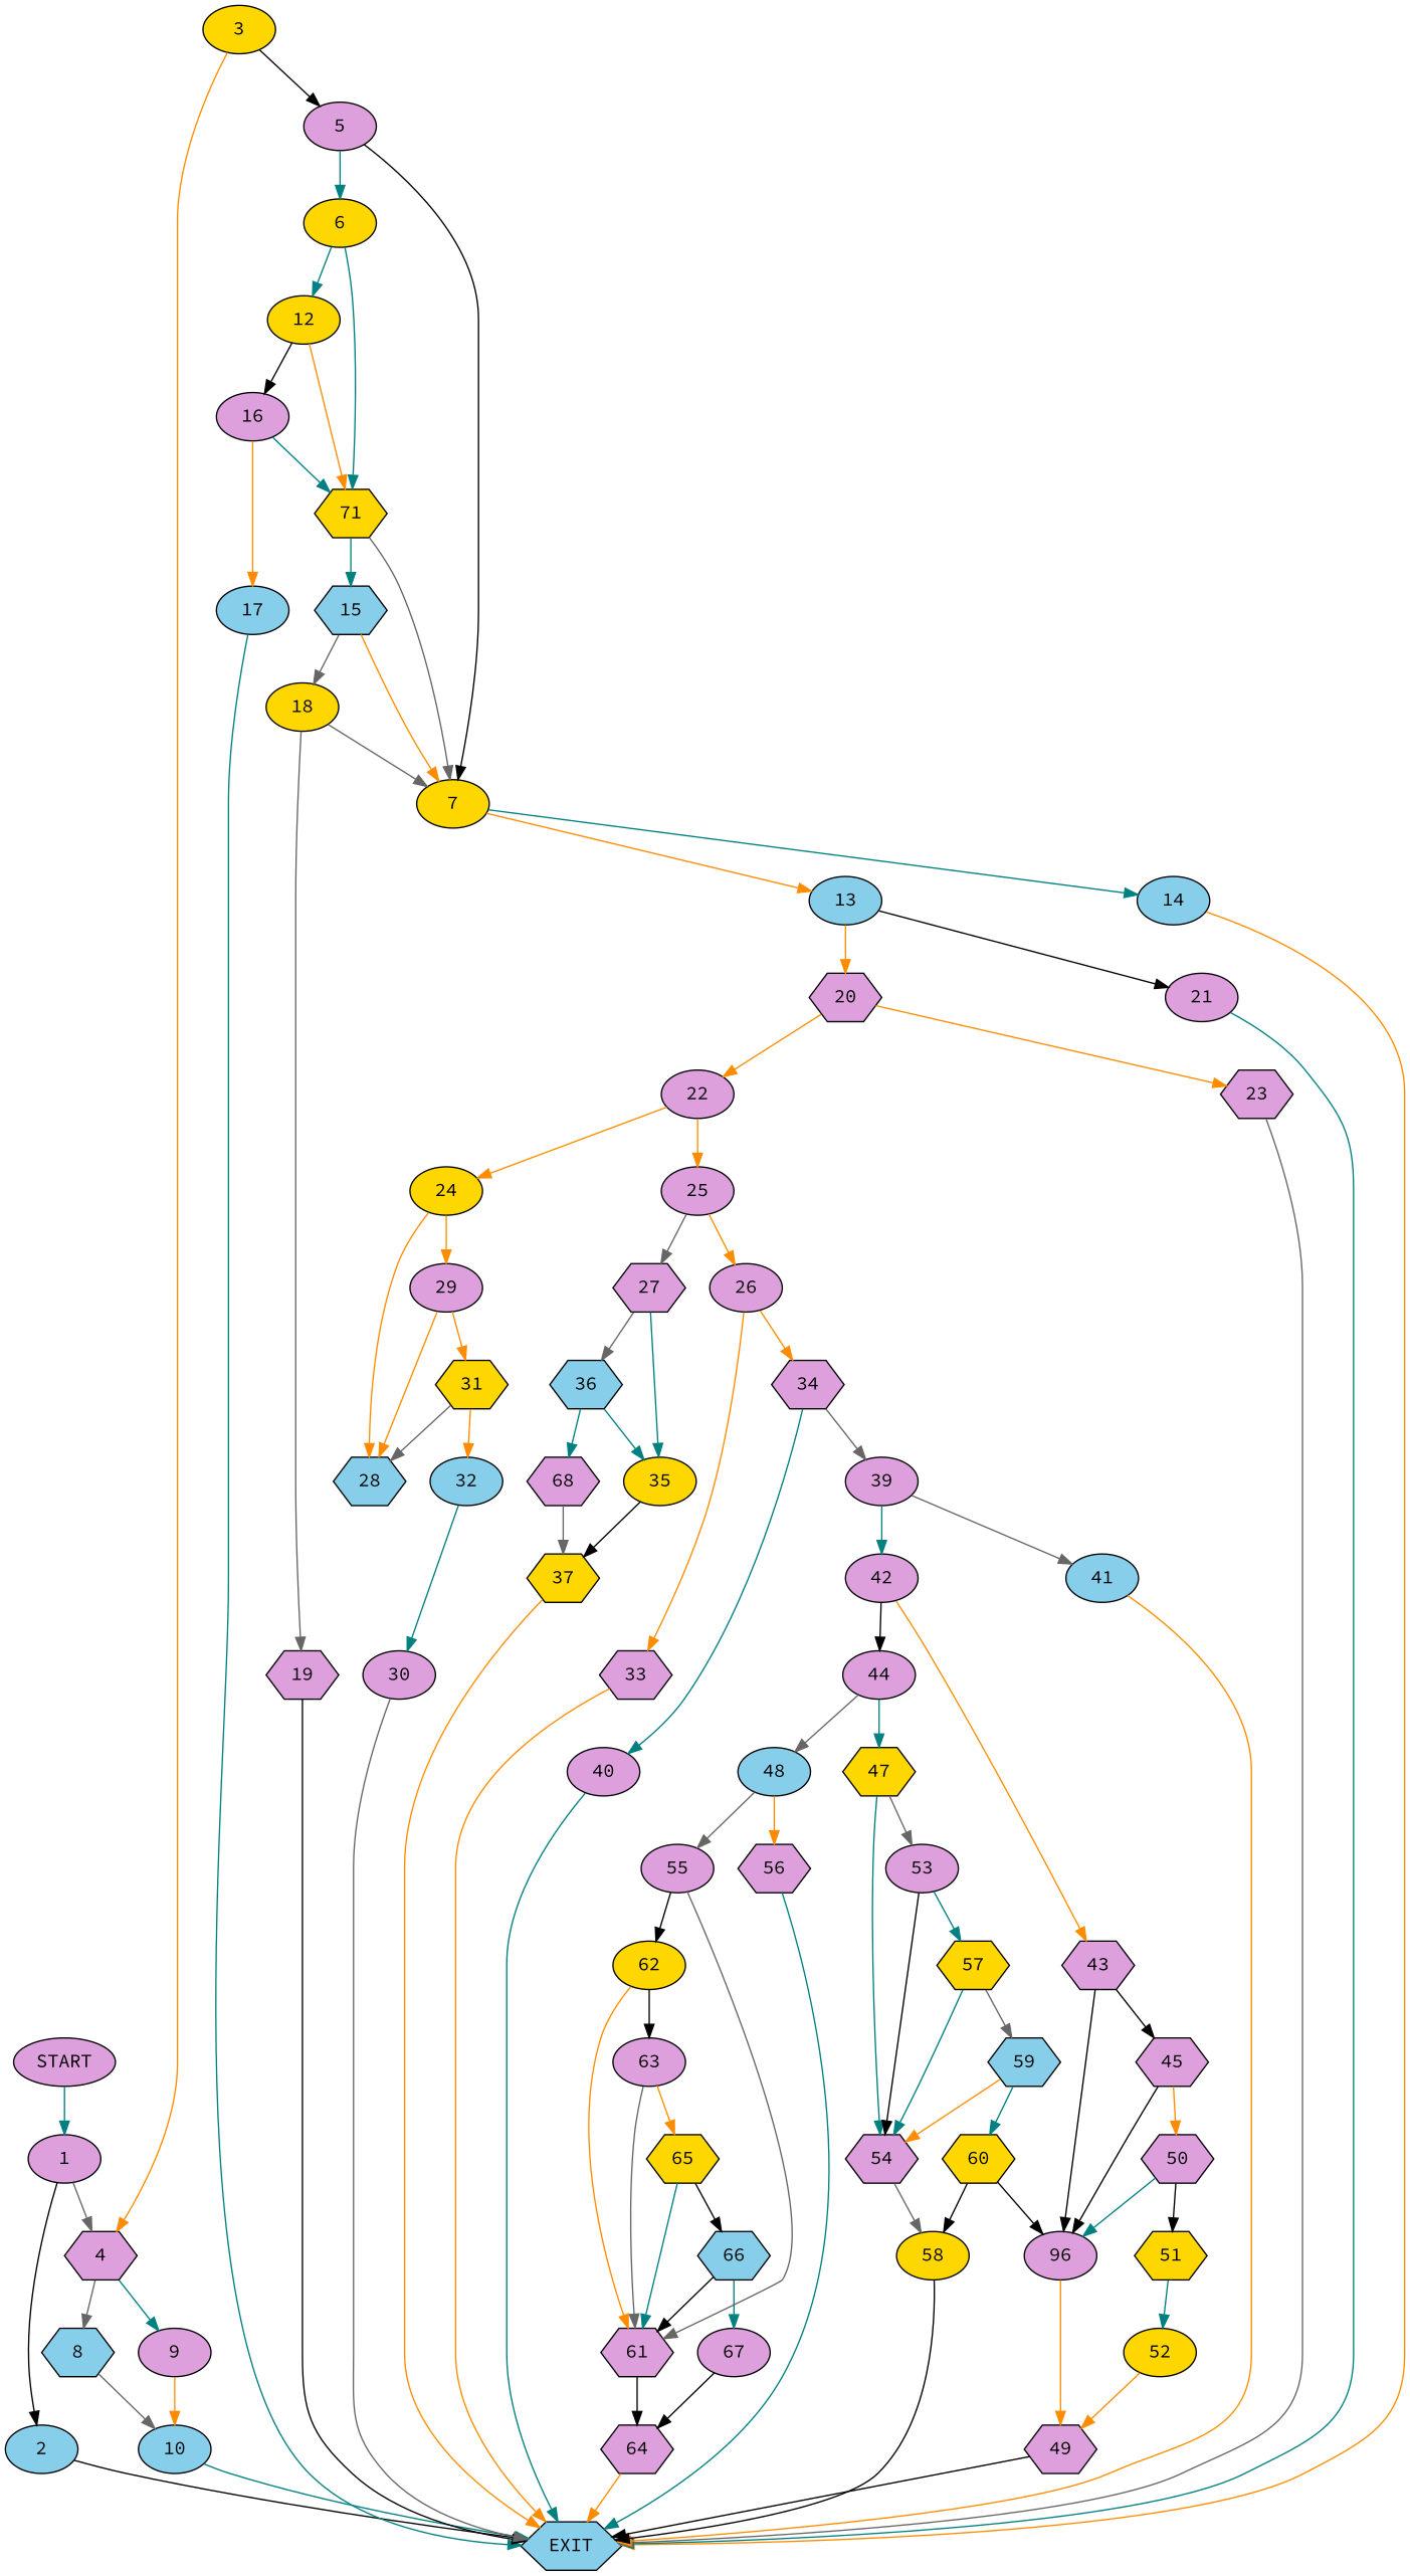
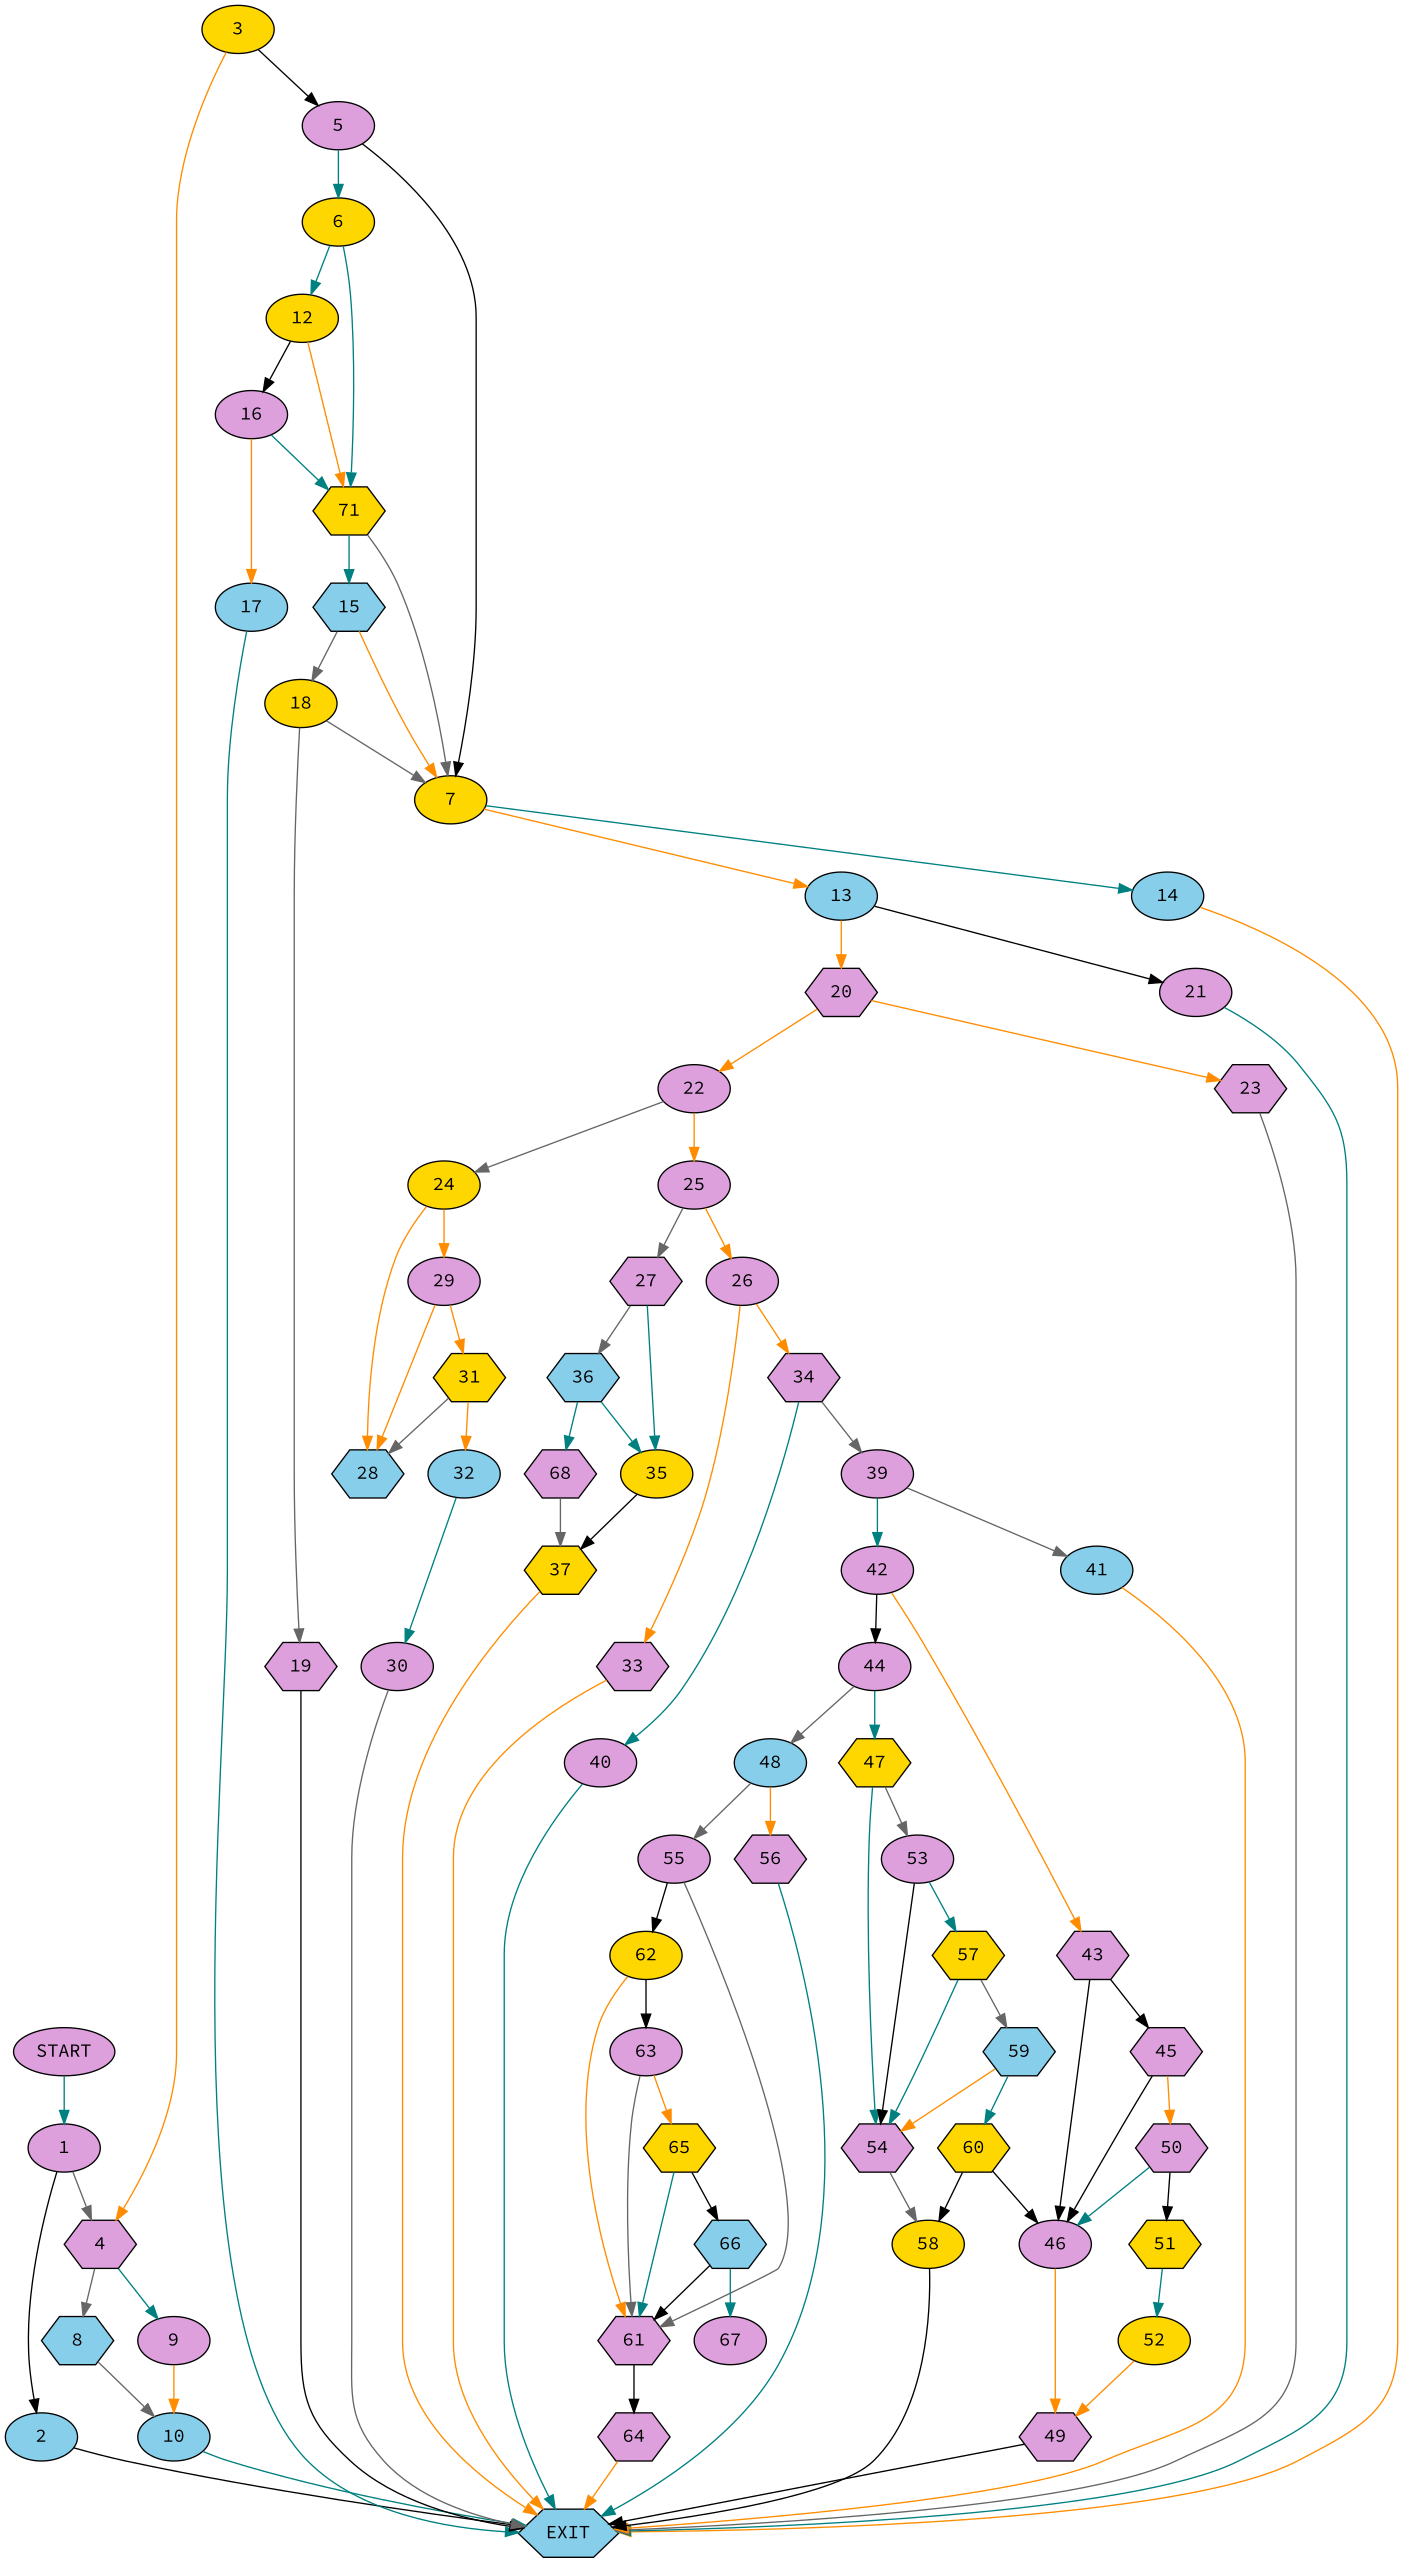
  digraph {
    fontname="Source Code Pro"
    node [fillcolor=plum fontname="Source Code Pro" shape=ellipse style=filled]
    edge [color=darkorange fontname="Source Code Pro"]
    n1 [label=START]
    1
    2 [fillcolor=skyblue]
    4 [shape=hexagon]
    n5 [fillcolor=skyblue label=EXIT shape=hexagon]
    3 [fillcolor=gold]
    5
    8 [fillcolor=skyblue shape=hexagon]
    9
    6 [fillcolor=gold]
    7 [fillcolor=gold]
    10 [fillcolor=skyblue]
    n13 [fillcolor=gold label=71 shape=hexagon]
    12 [fillcolor=gold]
    13 [fillcolor=skyblue]
    14 [fillcolor=skyblue]
    15 [fillcolor=skyblue shape=hexagon]
    16
    20 [shape=hexagon]
    21
    18 [fillcolor=gold]
    17 [fillcolor=skyblue]
    22
    23 [shape=hexagon]
    19 [shape=hexagon]
    24 [fillcolor=gold]
    25
    28 [fillcolor=skyblue shape=hexagon]
    29
    26
    27 [shape=hexagon]
    31 [fillcolor=gold shape=hexagon]
    33 [shape=hexagon]
    34 [shape=hexagon]
    35 [fillcolor=gold]
    36 [fillcolor=skyblue shape=hexagon]
    39
    40
    37 [fillcolor=gold shape=hexagon]
    n40 [label=68 shape=hexagon]
    30
    32 [fillcolor=skyblue]
    41 [fillcolor=skyblue]
    42
    43 [shape=hexagon]
    44
    45 [shape=hexagon]
-   46 [label=96]
+   46
    47 [fillcolor=gold shape=hexagon]
    48 [fillcolor=skyblue]
    50 [shape=hexagon]
    49 [shape=hexagon]
    53
    54 [shape=hexagon]
    55
    56 [shape=hexagon]
    51 [fillcolor=gold shape=hexagon]
    57 [fillcolor=gold shape=hexagon]
    58 [fillcolor=gold]
    61 [shape=hexagon]
    62 [fillcolor=gold]
    52 [fillcolor=gold]
    59 [fillcolor=skyblue shape=hexagon]
    64 [shape=hexagon]
    63
    60 [fillcolor=gold shape=hexagon]
    65 [fillcolor=gold shape=hexagon]
    66 [fillcolor=skyblue shape=hexagon]
    67
    n1 -> 1 [color=teal]
    1 -> 2 [color=black]
    1 -> 4 [color=gray40]
    2 -> n5 [color=black]
    4 -> 8 [color=gray40]
    4 -> 9 [color=teal]
    3 -> 4
    3 -> 5 [color=black]
    5 -> 6 [color=teal]
    5 -> 7 [color=black]
    8 -> 10 [color=gray40]
    9 -> 10
    6 -> n13 [color=teal]
    6 -> 12 [color=teal]
    7 -> 13
    7 -> 14 [color=teal]
    10 -> n5 [color=teal]
    n13 -> 7 [color=gray40]
    n13 -> 15 [color=teal]
    12 -> n13
    12 -> 16 [color=black]
    13 -> 20
    13 -> 21 [color=black]
    14 -> n5
    15 -> 7
    15 -> 18 [color=gray40]
    16 -> n13 [color=teal]
    16 -> 17
    20 -> 22
    20 -> 23
    21 -> n5 [color=teal]
    18 -> 7 [color=gray40]
    18 -> 19 [color=gray40]
    17 -> n5 [color=teal]
-   22 -> 24
+   22 -> 24 [color=gray40]
    22 -> 25
    23 -> n5 [color=gray40]
    19 -> n5 [color=black]
    24 -> 28
    24 -> 29
    25 -> 26
    25 -> 27 [color=gray40]
    29 -> 28
    29 -> 31
    26 -> 33
    26 -> 34
    27 -> 35 [color=teal]
    27 -> 36 [color=gray40]
    31 -> 28 [color=gray40]
    31 -> 32
    33 -> n5
    34 -> 39 [color=gray40]
    34 -> 40 [color=teal]
    35 -> 37 [color=black]
    36 -> 35 [color=teal]
    36 -> n40 [color=teal]
    39 -> 41 [color=gray40]
    39 -> 42 [color=teal]
    40 -> n5 [color=teal]
    37 -> n5
    n40 -> 37 [color=gray40]
    30 -> n5 [color=gray40]
    32 -> 30 [color=teal]
    41 -> n5
    42 -> 43
    42 -> 44 [color=black]
    43 -> 45 [color=black]
    43 -> 46 [color=black]
    44 -> 47 [color=teal]
    44 -> 48 [color=gray40]
    45 -> 46 [color=black]
    45 -> 50
    46 -> 49
    47 -> 53 [color=gray40]
    47 -> 54 [color=teal]
    48 -> 55 [color=gray40]
    48 -> 56
    50 -> 46 [color=teal]
    50 -> 51 [color=black]
    49 -> n5 [color=black]
    53 -> 54 [color=black]
    53 -> 57 [color=teal]
    54 -> 58 [color=gray40]
    55 -> 61 [color=gray40]
    55 -> 62 [color=black]
    56 -> n5 [color=teal]
    51 -> 52 [color=teal]
    57 -> 54 [color=teal]
    57 -> 59 [color=gray40]
    58 -> n5 [color=black]
    61 -> 64 [color=black]
    62 -> 61
    62 -> 63 [color=black]
    52 -> 49
    59 -> 54
    59 -> 60 [color=teal]
    64 -> n5
    63 -> 61 [color=gray40]
    63 -> 65
    60 -> 46 [color=black]
    60 -> 58 [color=black]
    65 -> 61 [color=teal]
    65 -> 66 [color=black]
    66 -> 61 [color=black]
    66 -> 67 [color=teal]
-   67 -> 64 [color=black]
  }
